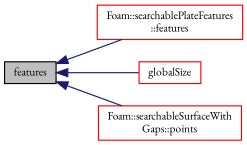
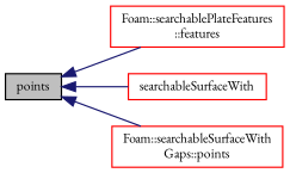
  digraph {
    fontname="EB Garamond"
    rankdir=LR
    node [color=red fontname="EB Garamond" fontsize=10 shape=record]
    edge [color=midnightblue dir=back fontname="EB Garamond" fontsize=10 labelfontname=Helvetica labelfontsize=10 style=solid]
-   n1 [color=black fillcolor=grey75 fontcolor=black height=0.2 label=features style=filled width=0.4]
+   n1 [color=black fillcolor=grey75 fontcolor=black height=0.2 label=points style=filled width=0.4]
    n2 [height=0.2 label="Foam::searchablePlateFeatures\l::features" width=0.4]
-   n3 [height=0.2 label=globalSize width=0.4]
+   n3 [height=0.2 label=searchableSurfaceWith width=0.4]
    n4 [height=0.2 label="Foam::searchableSurfaceWith\lGaps::points" width=0.4]
    n1 -> n2
    n1 -> n3
    n1 -> n4
  }
